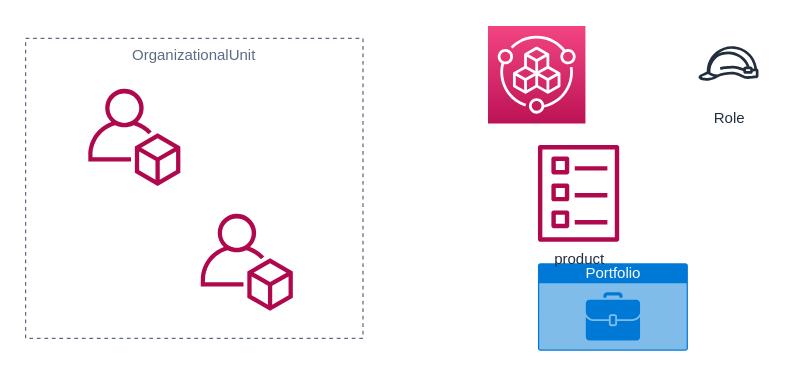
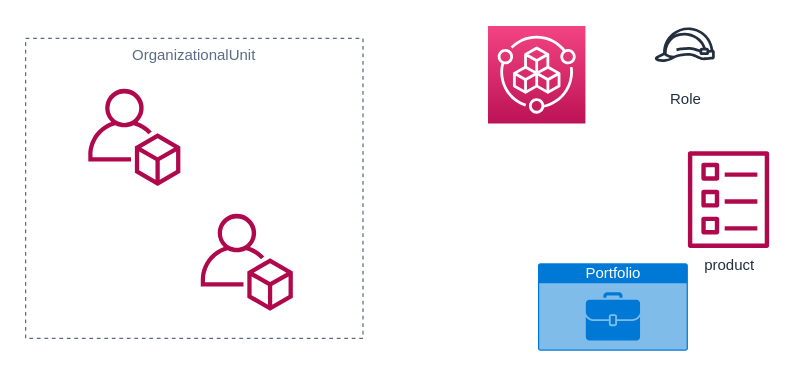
  <mxCell id="0" />
  <mxCell id="1" parent="0" />
  <mxCell id="2" value="OrganizationalUnit" style="fillColor=none;strokeColor=#5A6C86;dashed=1;verticalAlign=top;fontStyle=0;fontColor=#5A6C86;" vertex="1" parent="1"><mxGeometry x="20" y="30" width="270" height="240" as="geometry" /></mxCell>
  <mxCell id="3" value="" style="sketch=0;points=[[0,0,0],[0.25,0,0],[0.5,0,0],[0.75,0,0],[1,0,0],[0,1,0],[0.25,1,0],[0.5,1,0],[0.75,1,0],[1,1,0],[0,0.25,0],[0,0.5,0],[0,0.75,0],[1,0.25,0],[1,0.5,0],[1,0.75,0]];points=[[0,0,0],[0.25,0,0],[0.5,0,0],[0.75,0,0],[1,0,0],[0,1,0],[0.25,1,0],[0.5,1,0],[0.75,1,0],[1,1,0],[0,0.25,0],[0,0.5,0],[0,0.75,0],[1,0.25,0],[1,0.5,0],[1,0.75,0]];outlineConnect=0;fontColor=#232F3E;gradientColor=#F34482;gradientDirection=north;fillColor=#BC1356;strokeColor=#ffffff;dashed=0;verticalLabelPosition=bottom;verticalAlign=top;align=center;html=1;fontSize=12;fontStyle=0;aspect=fixed;shape=mxgraph.aws4.resourceIcon;resIcon=mxgraph.aws4.service_catalog;" vertex="1" parent="1"><mxGeometry x="390" y="20" width="78" height="78" as="geometry" /></mxCell>
  <mxCell id="4" value="" style="sketch=0;outlineConnect=0;fontColor=#232F3E;gradientColor=none;fillColor=#B0084D;strokeColor=none;dashed=0;verticalLabelPosition=bottom;verticalAlign=top;align=center;html=1;fontSize=12;fontStyle=0;aspect=fixed;pointerEvents=1;shape=mxgraph.aws4.organizations_account;" vertex="1" parent="1"><mxGeometry x="70" y="70" width="74" height="78" as="geometry" /></mxCell>
  <mxCell id="5" value="" style="sketch=0;outlineConnect=0;fontColor=#232F3E;gradientColor=none;fillColor=#B0084D;strokeColor=none;dashed=0;verticalLabelPosition=bottom;verticalAlign=top;align=center;html=1;fontSize=12;fontStyle=0;aspect=fixed;pointerEvents=1;shape=mxgraph.aws4.organizations_account;" vertex="1" parent="1"><mxGeometry x="160" y="170" width="74" height="78" as="geometry" /></mxCell>
  <mxCell id="6" value="Portfolio" style="html=1;strokeColor=none;fillColor=#0079D6;labelPosition=center;verticalLabelPosition=middle;verticalAlign=top;align=center;fontSize=12;outlineConnect=0;spacingTop=-6;fontColor=#FFFFFF;sketch=0;shape=mxgraph.sitemap.portfolio;" vertex="1" parent="1"><mxGeometry x="430" y="210" width="120" height="70" as="geometry" /></mxCell>
- <mxCell id="7" value="Role" style="sketch=0;outlineConnect=0;fontColor=#232F3E;gradientColor=none;strokeColor=#232F3E;fillColor=#ffffff;dashed=0;verticalLabelPosition=bottom;verticalAlign=top;align=center;html=1;fontSize=12;fontStyle=0;aspect=fixed;shape=mxgraph.aws4.resourceIcon;resIcon=mxgraph.aws4.role;" vertex="1" parent="1"><mxGeometry x="552.5" y="20" width="60" height="60" as="geometry" /></mxCell>
- <mxCell id="8" value="product" style="sketch=0;outlineConnect=0;fontColor=#232F3E;gradientColor=none;fillColor=#B0084D;strokeColor=none;dashed=0;verticalLabelPosition=bottom;verticalAlign=top;align=center;html=1;fontSize=12;fontStyle=0;aspect=fixed;pointerEvents=1;shape=mxgraph.aws4.template;" vertex="1" parent="1"><mxGeometry x="430" y="115" width="65" height="78" as="geometry" /></mxCell>
+ <mxCell id="7" value="Role" style="sketch=0;outlineConnect=0;fontColor=#232F3E;gradientColor=none;strokeColor=#232F3E;fillColor=#ffffff;dashed=0;verticalLabelPosition=bottom;verticalAlign=top;align=center;html=1;fontSize=12;fontStyle=0;aspect=fixed;shape=mxgraph.aws4.resourceIcon;resIcon=mxgraph.aws4.role;" vertex="1" parent="1"><mxGeometry x="517.5" y="5" width="60" height="60" as="geometry" /></mxCell>
+ <mxCell id="8" value="product" style="sketch=0;outlineConnect=0;fontColor=#232F3E;gradientColor=none;fillColor=#B0084D;strokeColor=none;dashed=0;verticalLabelPosition=bottom;verticalAlign=top;align=center;html=1;fontSize=12;fontStyle=0;aspect=fixed;pointerEvents=1;shape=mxgraph.aws4.template;" vertex="1" parent="1"><mxGeometry x="550" y="120" width="65" height="78" as="geometry" /></mxCell>
